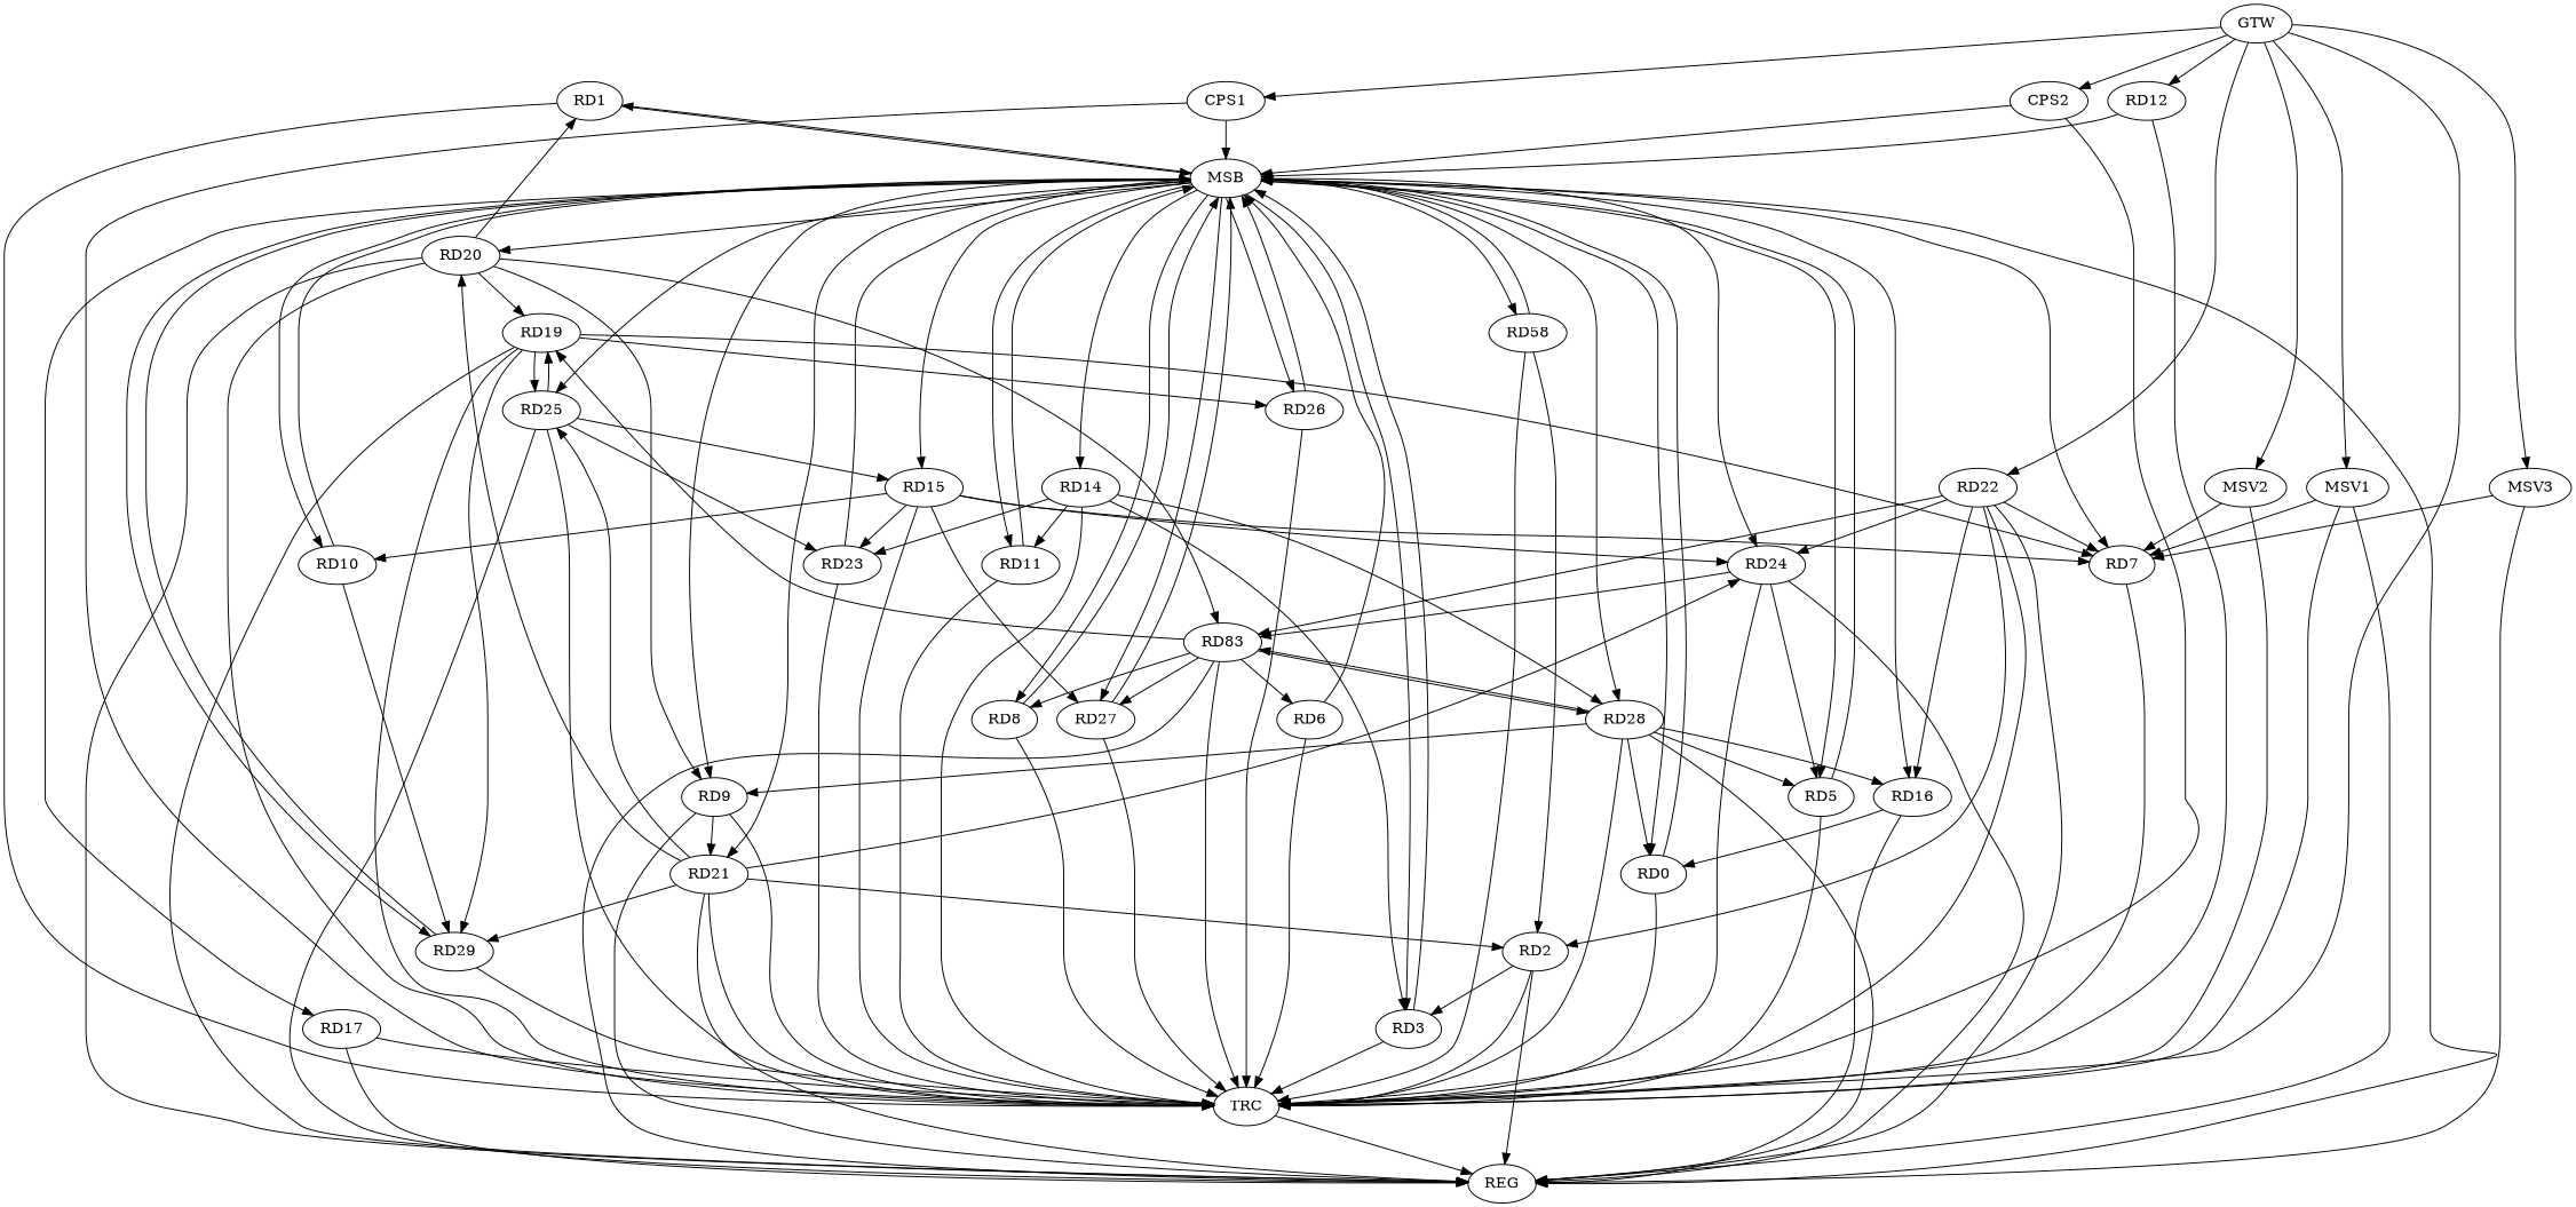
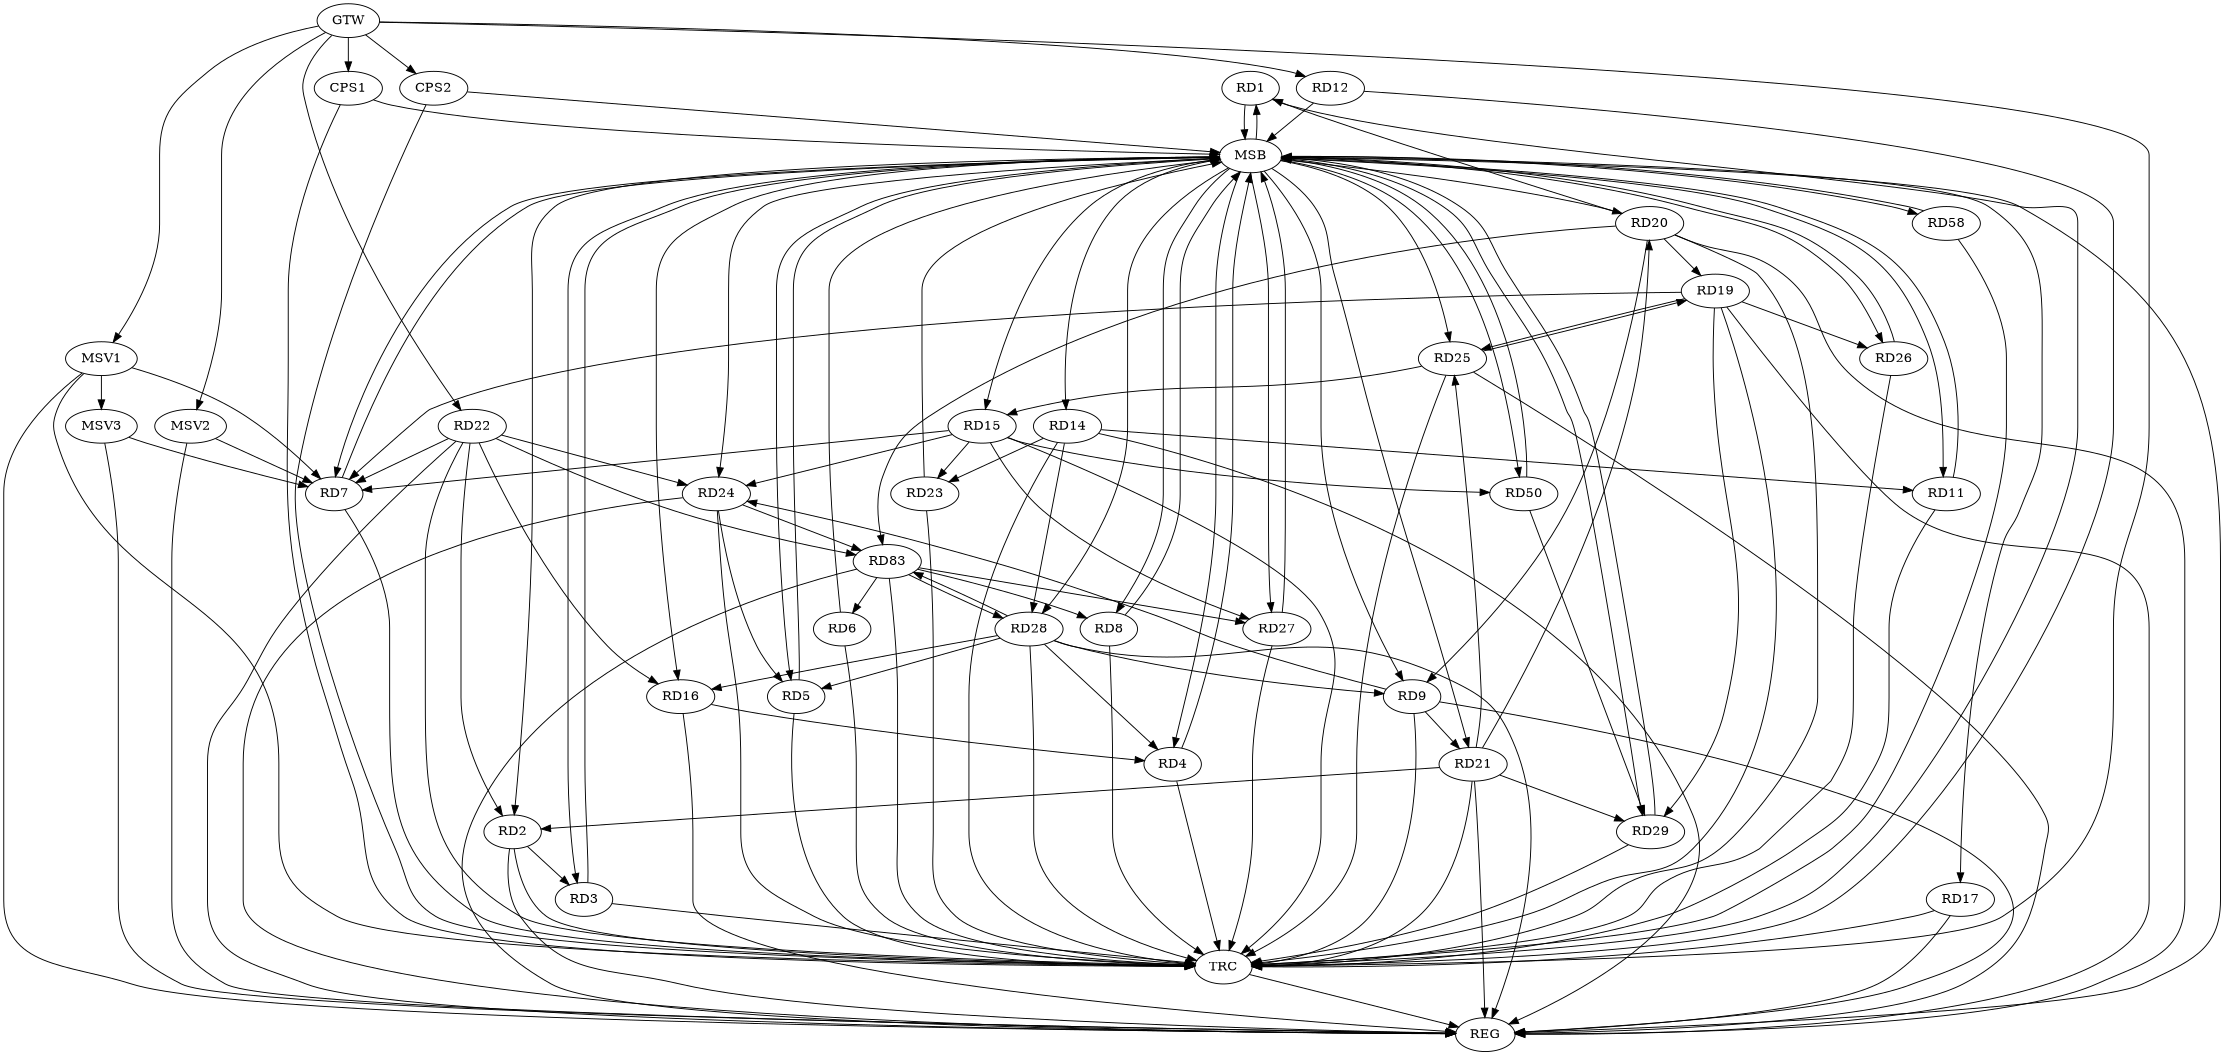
  strict digraph {
    n1 [label=RD1]
    n2 [label=MSB]
    n3 [label=TRC]
    n4 [label=RD2]
    n5 [label=RD3]
    n6 [label=REG]
-   n7 [label=RD0]
+   n7 [label=RD4]
    n8 [label=RD5]
    n9 [label=RD7]
    n10 [label=RD8]
    n11 [label=RD9]
    n12 [label=RD21]
-   n13 [label=RD10]
+   n13 [label=RD50]
    n14 [label=RD11]
    n15 [label=RD27]
    n16 [label=RD28]
    n17 [label=RD14]
    n18 [label=RD15]
    n19 [label=RD24]
    n20 [label=RD16]
    n21 [label=RD17]
    n22 [label=RD58]
    n23 [label=RD25]
    n24 [label=RD26]
    n25 [label=RD29]
    n26 [label=RD20]
    n27 [label=RD6]
    n28 [label=RD12]
    n29 [label=RD83]
    n30 [label=RD19]
    n31 [label=RD23]
    n32 [label=RD22]
    n33 [label=CPS1]
    n34 [label=CPS2]
    n35 [label=GTW]
    n36 [label=MSV1]
    n37 [label=MSV2]
    n38 [label=MSV3]
    n1 -> n2
    n1 -> n3
    n2 -> n1
-   n22 -> n4
+   n2 -> n4
    n2 -> n5
    n2 -> n6
    n2 -> n7
    n2 -> n8
    n2 -> n9
    n2 -> n10
    n2 -> n11
    n2 -> n12
    n2 -> n13
    n2 -> n14
    n2 -> n15
    n2 -> n16
    n2 -> n17
    n2 -> n18
    n2 -> n19
    n2 -> n20
    n2 -> n21
    n2 -> n22
    n2 -> n23
    n2 -> n24
    n2 -> n25
    n2 -> n26
    n3 -> n6
    n4 -> n3
    n4 -> n5
    n4 -> n6
    n5 -> n2
    n5 -> n3
    n7 -> n2
    n7 -> n3
    n8 -> n2
    n8 -> n3
+   n9 -> n2
    n9 -> n3
    n10 -> n2
    n10 -> n3
    n11 -> n3
    n11 -> n6
    n11 -> n12
    n12 -> n3
    n12 -> n4
    n12 -> n6
-   n12 -> n19
+   n11 -> n19
    n12 -> n23
    n12 -> n25
    n12 -> n26
    n13 -> n2
    n13 -> n25
    n14 -> n2
    n14 -> n3
    n15 -> n2
    n15 -> n3
    n16 -> n3
    n16 -> n6
    n16 -> n7
    n16 -> n8
    n16 -> n11
    n16 -> n20
    n16 -> n29
    n17 -> n3
-   n17 -> n5
+   n17 -> n6
    n17 -> n14
    n17 -> n16
    n17 -> n31
    n18 -> n3
    n18 -> n9
    n18 -> n13
    n18 -> n15
    n18 -> n19
    n18 -> n31
    n19 -> n3
    n19 -> n6
    n19 -> n8
    n19 -> n29
    n20 -> n6
    n20 -> n7
    n21 -> n3
    n21 -> n6
    n22 -> n2
    n22 -> n3
    n23 -> n3
    n23 -> n6
    n23 -> n18
    n23 -> n30
-   n23 -> n31
    n24 -> n2
    n24 -> n3
    n25 -> n2
    n25 -> n3
    n26 -> n1
    n26 -> n3
    n26 -> n6
    n26 -> n11
    n26 -> n29
    n26 -> n30
    n27 -> n2
    n27 -> n3
    n28 -> n2
    n28 -> n3
    n29 -> n3
    n29 -> n6
    n29 -> n10
    n29 -> n15
    n29 -> n16
    n29 -> n27
-   n29 -> n30
    n30 -> n3
    n30 -> n6
    n30 -> n9
    n30 -> n23
    n30 -> n24
    n30 -> n25
    n31 -> n2
    n31 -> n3
    n32 -> n3
    n32 -> n4
    n32 -> n6
    n32 -> n9
    n32 -> n19
    n32 -> n20
    n32 -> n29
    n33 -> n2
    n33 -> n3
    n34 -> n2
    n34 -> n3
    n35 -> n3
    n35 -> n28
    n35 -> n32
    n35 -> n33
    n35 -> n34
    n35 -> n36
    n35 -> n37
-   n35 -> n38
+   n36 -> n38
    n36 -> n3
    n36 -> n6
    n36 -> n9
-   n37 -> n3
+   n37 -> n6
    n37 -> n9
    n38 -> n6
    n38 -> n9
  }
